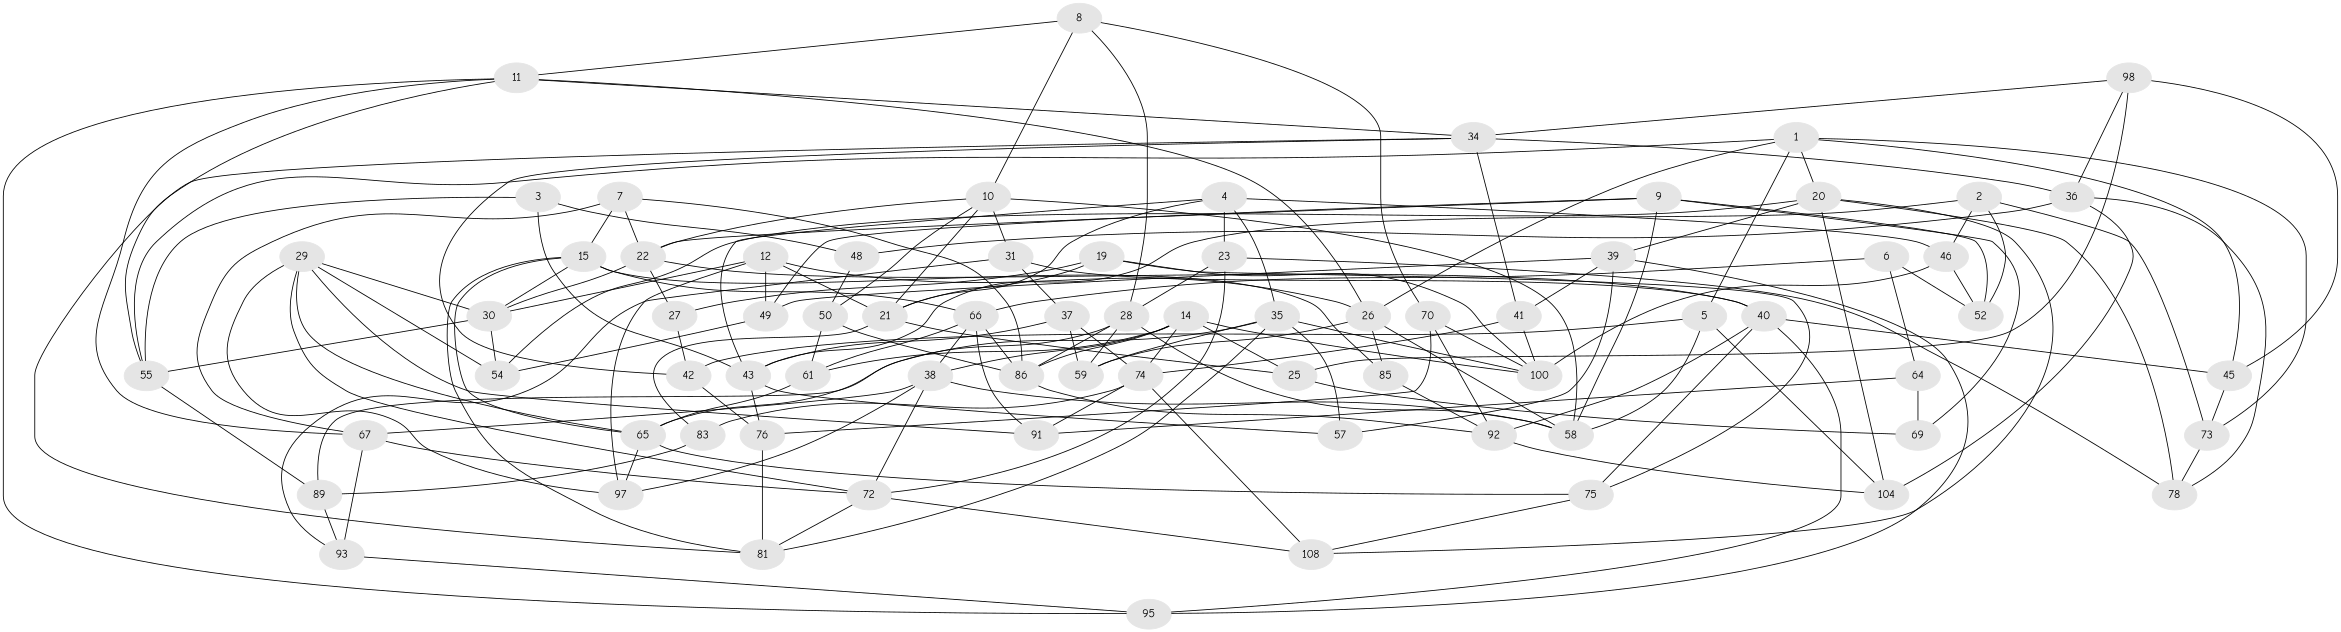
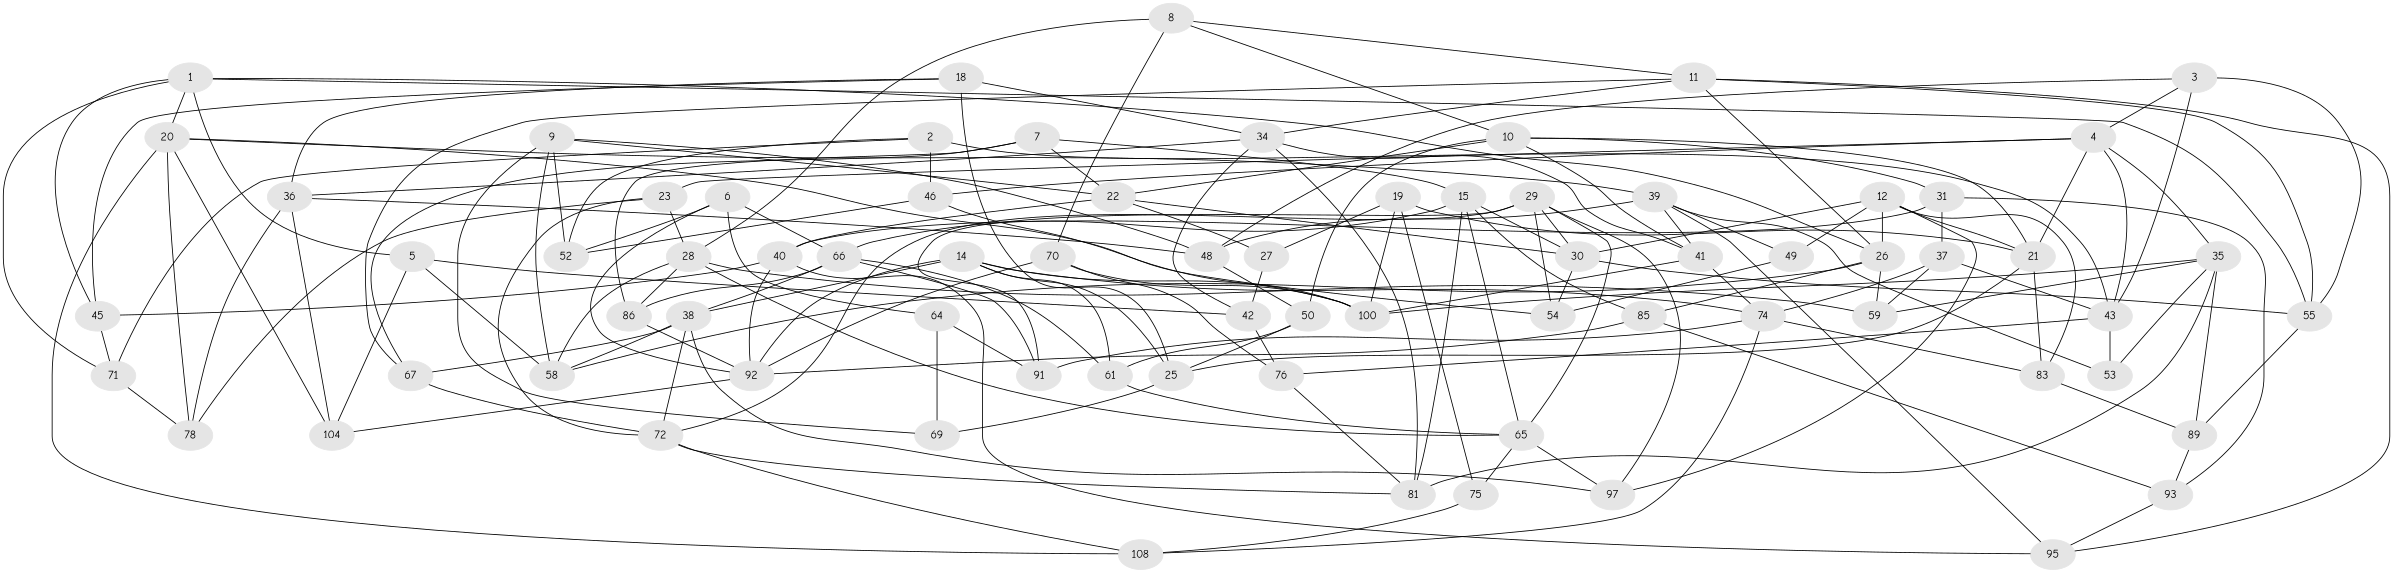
  graph {
    fontname="Comic Neue"
    node [color=gray90 fontname="Comic Neue" style=filled]
    edge [fontname="Comic Neue"]
    1 [super="+79"]
    5
    20 [super="+99"]
    26 [super="+84"]
    45
    55 [super="+90"]
-   71 [label=73]
+   71
    42
    58 [super="+107"]
    104
    39 [super="+82"]
    54
    78
    108
    85
    59
    89
    43 [super="+53"]
-   57
+   57 [label=53]
    76
    2
    46
    52 [super="+73"]
    100 [super="+102"]
    4 [super="+13"]
    21 [super="+87"]
    23
    35 [super="+44"]
    3
    48
    50
    83
    25
    28 [super="+47"]
    72 [super="+77"]
    81 [super="+103"]
    n37 [label=66 super="+62"]
    86 [super="+96"]
    38 [super="+68"]
    61
    91
    6
    64
    92 [super="+106"]
    69
    15 [super="+33"]
    30 [super="+34"]
    65 [super="+98"]
    7
    22 [super="+24"]
    67
    27
    40 [super="+80"]
    10 [super="+56"]
    31
    8
    11 [super="+17"]
    70
    n59 [label=34 super="+60"]
    95
    9 [super="+66"]
    49
    37
    93
    36 [super="+51"]
    41
    12 [super="+94"]
    97
    14 [super="+63"]
    74 [super="+88"]
    75
-   18 [label=98]
+   18
    19
    29 [super="+105"]
    1 -- 5
    1 -- 20
    1 -- 26
    1 -- 45
    1 -- 55
    1 -- 71
    5 -- 42
    5 -- 58
    5 -- 104
    20 -- 104
    20 -- 39
    20 -- 54
    20 -- 78
    20 -- 108
    26 -- 58
    26 -- 85
    26 -- 59
    45 -- 71
    55 -- 89
    71 -- 78
    42 -- 76
    39 -- 57
+   39 -- 48
    39 -- 95
    39 -- 49
    39 -- 41
    85 -- 92
-   67 -- 93
+   85 -- 93
    89 -- 93
    43 -- 57
    43 -- 76
    76 -- 81
    2 -- 71
    2 -- 43
    2 -- 46
    2 -- 52
    46 -- 52
    46 -- 100
    4 -- 43
    4 -- 46
    4 -- 21
    4 -- 23
    4 -- 35
    21 -- 83
    21 -- 25
    23 -- 78
    23 -- 28
    23 -- 72
    35 -- 59
    35 -- 89
    35 -- 57
    35 -- 100
    35 -- 81
    3 -- 55
    3 -- 43
+   3 -- 4
    3 -- 48
    48 -- 50
-   50 -- 86
+   50 -- 25
    50 -- 61
    83 -- 89
    25 -- 69
    28 -- 58
    28 -- 59
    28 -- 86
    28 -- 65
    72 -- 108
    72 -- 81
    n37 -- 86
    n37 -- 38
    n37 -- 61
    n37 -- 91
    86 -- 92
    38 -- 58
    38 -- 72
    38 -- 67
    38 -- 97
    61 -- 65
    6 -- 52
    6 -- n37
    6 -- 64
+   6 -- 92
    64 -- 91
    64 -- 69
    92 -- 104
    15 -- 85
    15 -- 81
    15 -- n37
    15 -- 30
    15 -- 65
    30 -- 55
    30 -- 54
    65 -- 97
    65 -- 75
    7 -- 86
    7 -- 15
    7 -- 22
    7 -- 67
    22 -- 30
    22 -- 27
    22 -- 40
    67 -- 72
    27 -- 42
    40 -- 45
    40 -- 92
    40 -- 95
-   40 -- 75
-   10 -- 58
+   10 -- 41
    10 -- 21
    10 -- 50
    10 -- 22
    10 -- 31
    31 -- 40
    31 -- 37
    31 -- 93
    8 -- 28
    8 -- 10
    8 -- 11
    8 -- 70
    11 -- 26
    11 -- 55
    11 -- 67
    11 -- n59
    11 -- 95
    70 -- 76
    70 -- 100
    70 -- 92
    n59 -- 42
    n59 -- 81
    n59 -- 36
    n59 -- 41
    9 -- 58
    9 -- 52
    9 -- 69
    9 -- 22
-   9 -- 49
+   9 -- 48
    49 -- 54
    37 -- 59
    37 -- 43
    37 -- 74
    93 -- 95
    36 -- 104
    36 -- 78
    36 -- 48
    41 -- 100
    41 -- 74
    12 -- 26
    12 -- 21
+   12 -- 83
    12 -- 30
    12 -- 49
    12 -- 97
    14 -- 100
    14 -- 25
-   14 -- 86
+   14 -- 92
    14 -- 38
    14 -- 61
    14 -- 74
    74 -- 108
    74 -- 83
    74 -- 91
    75 -- 108
    18 -- 45
    18 -- 25
    18 -- n59
    18 -- 36
    19 -- 100
    19 -- 21
    19 -- 27
    19 -- 75
    29 -- 54
    29 -- 72
    29 -- 91
    29 -- 30
    29 -- 65
    29 -- 97
  }
